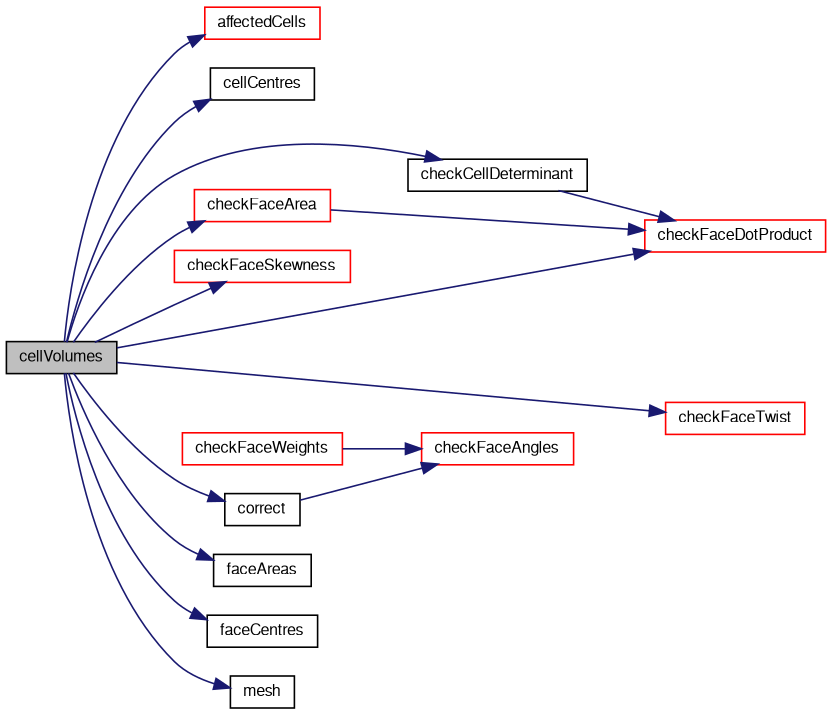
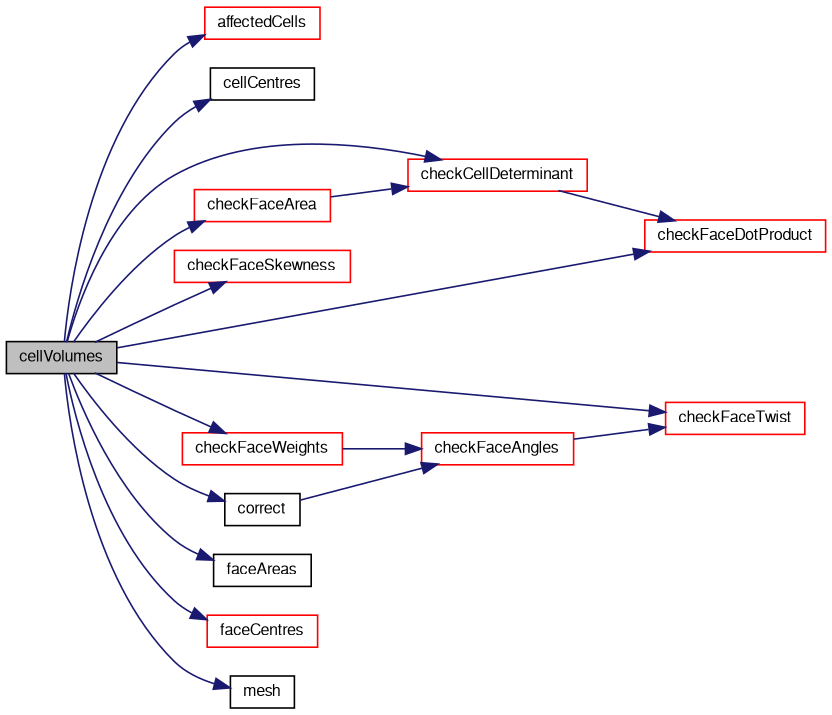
  digraph {
    rankdir=LR
    node [color=red fontname=FreeSans fontsize=10 shape=record]
    edge [color=midnightblue fontname=FreeSans fontsize=10 labelfontname=FreeSans labelfontsize=10 style=solid]
    n1 [color=black fillcolor=grey75 fontcolor=black height=0.2 label=cellVolumes style=filled width=0.4]
    n2 [height=0.2 label=affectedCells width=0.4]
    n3 [color=black height=0.2 label=cellCentres width=0.4]
-   n4 [color=black height=0.2 label=checkCellDeterminant width=0.4]
+   n4 [height=0.2 label=checkCellDeterminant width=0.4]
    n5 [height=0.2 label=checkFaceDotProduct width=0.4]
    n6 [height=0.2 label=checkFaceSkewness width=0.4]
    n7 [height=0.2 label=checkFaceWeights width=0.4]
    n8 [height=0.2 label=checkFaceTwist width=0.4]
    n9 [height=0.2 label=checkFaceArea width=0.4]
    n10 [color=black height=0.2 label=correct width=0.4]
    n11 [color=black height=0.2 label=faceAreas width=0.4]
-   n12 [color=black height=0.2 label=faceCentres width=0.4]
+   n12 [height=0.2 label=faceCentres width=0.4]
    n13 [color=black height=0.2 label=mesh width=0.4]
    n14 [height=0.2 label=checkFaceAngles width=0.4]
    n1 -> n2
    n1 -> n3
    n1 -> n4
    n1 -> n5
    n1 -> n6
+   n1 -> n7
    n1 -> n8
    n1 -> n9
    n1 -> n10
    n1 -> n11
    n1 -> n12
    n1 -> n13
    n4 -> n5
    n7 -> n14
-   n9 -> n5
+   n9 -> n4
    n10 -> n14
+   n14 -> n8
  }
